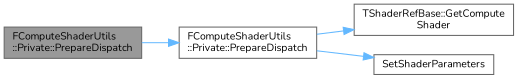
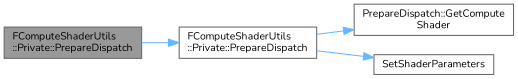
  digraph {
    rankdir=LR
    fontname=Nunito
    node [color=grey40 fillcolor=white fontname=Nunito fontsize=10 shape=box style=filled]
    edge [color=steelblue1 fontname=Nunito fontsize=10 labelfontname=Helvetica labelfontsize=10 style=solid]
    n1 [color=gray40 fillcolor=grey60 fontcolor=black height=0.2 label="FComputeShaderUtils\l::Private::PrepareDispatch" width=0.4]
    n2 [height=0.2 label="FComputeShaderUtils\l::Private::PrepareDispatch" width=0.4]
-   n3 [height=0.2 label="TShaderRefBase::GetCompute\lShader" width=0.4]
+   n3 [height=0.2 label="PrepareDispatch::GetCompute\lShader" width=0.4]
    n4 [height=0.2 label=SetShaderParameters width=0.4]
    n1 -> n2
    n2 -> n3
    n2 -> n4
  }
